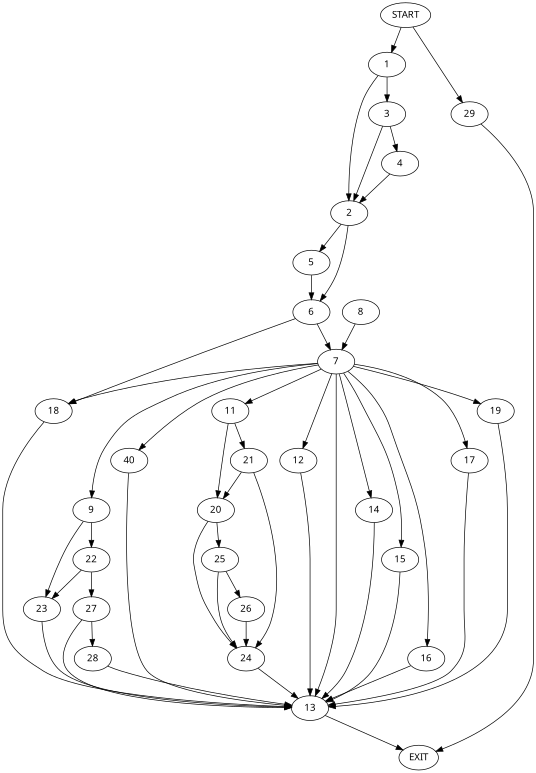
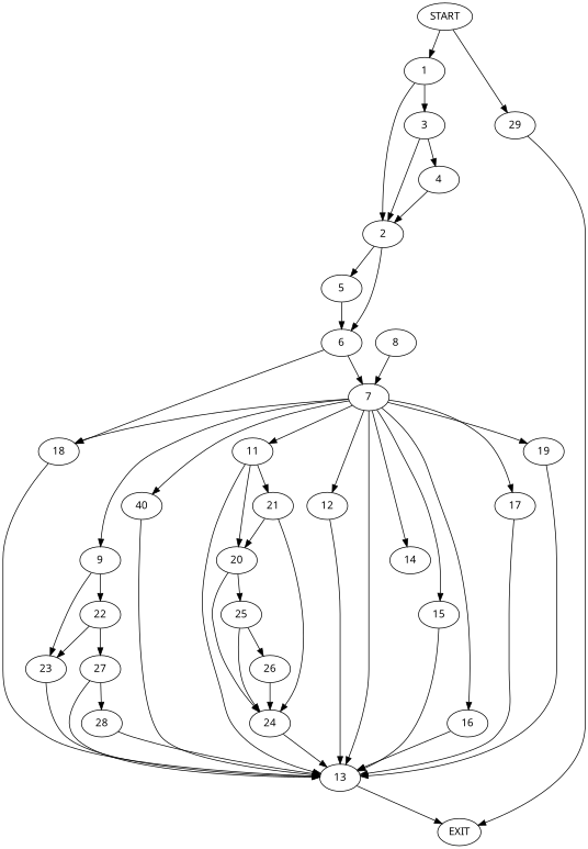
  digraph {
    fontname="Noto Sans"
    node [fontname="Noto Sans"]
    edge [fontname="Noto Sans"]
    n1 [label=START]
    1
    29
    2
    3
    n6 [label=EXIT]
    5
    6
    4
    7
    18
    9
    n13 [label=40]
    11
    12
    13
    14
    15
    16
    17
    19
    8
    22
    23
    20
    21
    27
    24
    25
    26
    28
    n1 -> 1
    n1 -> 29
    1 -> 2
    1 -> 3
    29 -> n6
    2 -> 5
    2 -> 6
    3 -> 2
    3 -> 4
    5 -> 6
    6 -> 7
    6 -> 18
    4 -> 2
    7 -> 18
    7 -> 9
    7 -> n13
    7 -> 11
    7 -> 12
    7 -> 13
    7 -> 14
    7 -> 15
    7 -> 16
    7 -> 17
    7 -> 19
    18 -> 13
    9 -> 22
    9 -> 23
    n13 -> 13
    11 -> 20
    11 -> 21
    12 -> 13
    13 -> n6
-   14 -> 13
+   11 -> 13
    15 -> 13
    16 -> 13
    17 -> 13
    19 -> 13
    8 -> 7
    22 -> 23
    22 -> 27
    23 -> 13
    20 -> 24
    20 -> 25
    21 -> 20
    21 -> 24
    27 -> 13
    27 -> 28
    24 -> 13
    25 -> 24
    25 -> 26
    26 -> 24
    28 -> 13
  }
